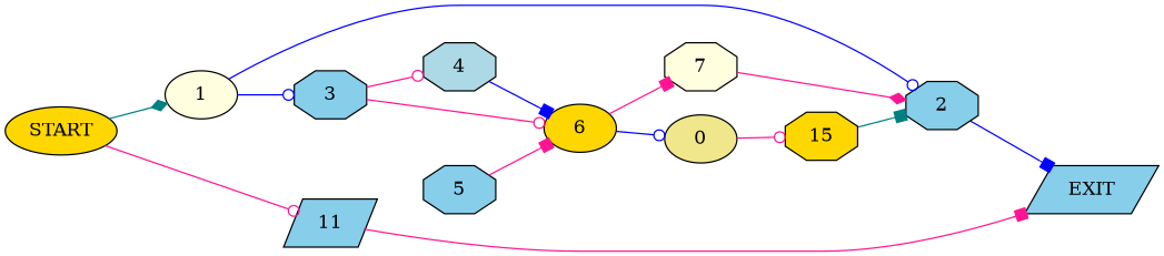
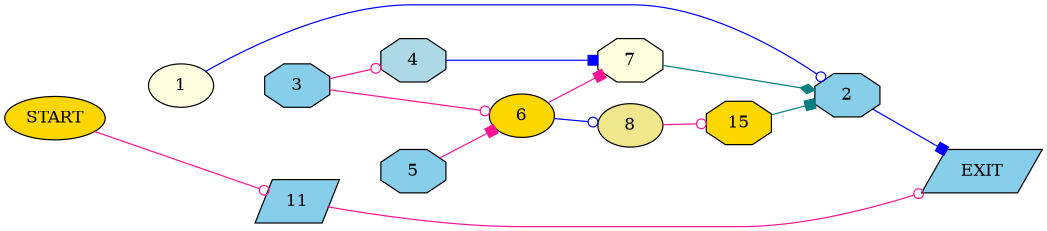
  digraph {
    rankdir=LR
    node [fillcolor=skyblue shape=octagon style=filled]
    edge [arrowhead=odot color=deeppink]
    n1 [fillcolor=gold label=START shape=ellipse]
    1 [fillcolor=lightyellow shape=ellipse]
    11 [shape=parallelogram]
    2
    3
    n6 [label=EXIT shape=parallelogram]
    4 [fillcolor=lightblue]
    6 [fillcolor=gold shape=ellipse]
    5
    7 [fillcolor=lightyellow]
-   8 [fillcolor=khaki shape=ellipse label=0]
+   8 [fillcolor=khaki shape=ellipse]
    n12 [fillcolor=gold label=15]
-   n1 -> 1 [arrowhead=diamond color=teal]
    n1 -> 11
    1 -> 2 [color=blue]
-   1 -> 3 [color=blue]
-   11 -> n6 [arrowhead=box]
+   11 -> n6
    2 -> n6 [arrowhead=box color=blue]
    3 -> 4
    3 -> 6
-   4 -> 6 [arrowhead=box color=blue]
+   4 -> 7 [arrowhead=box color=blue]
    6 -> 7 [arrowhead=box]
    6 -> 8 [color=blue]
    5 -> 6 [arrowhead=box]
-   7 -> 2 [arrowhead=diamond]
+   7 -> 2 [arrowhead=diamond color=teal]
    8 -> n12
    n12 -> 2 [arrowhead=box color=teal]
  }
